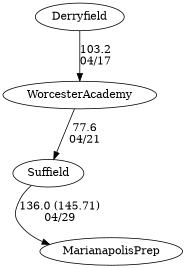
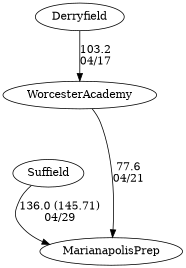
  digraph {
    edge [random=random]
    Suffield
    MarianapolisPrep
    Derryfield
    WorcesterAcademy
    Suffield -> MarianapolisPrep [label="136.0 (145.71)\n04/29" weight=-36]
    Derryfield -> WorcesterAcademy [label="103.2\n04/17" weight=-3]
-   WorcesterAcademy -> Suffield [label="77.6\n04/21" weight=23]
+   WorcesterAcademy -> MarianapolisPrep [label="77.6\n04/21" weight=23]
  }
